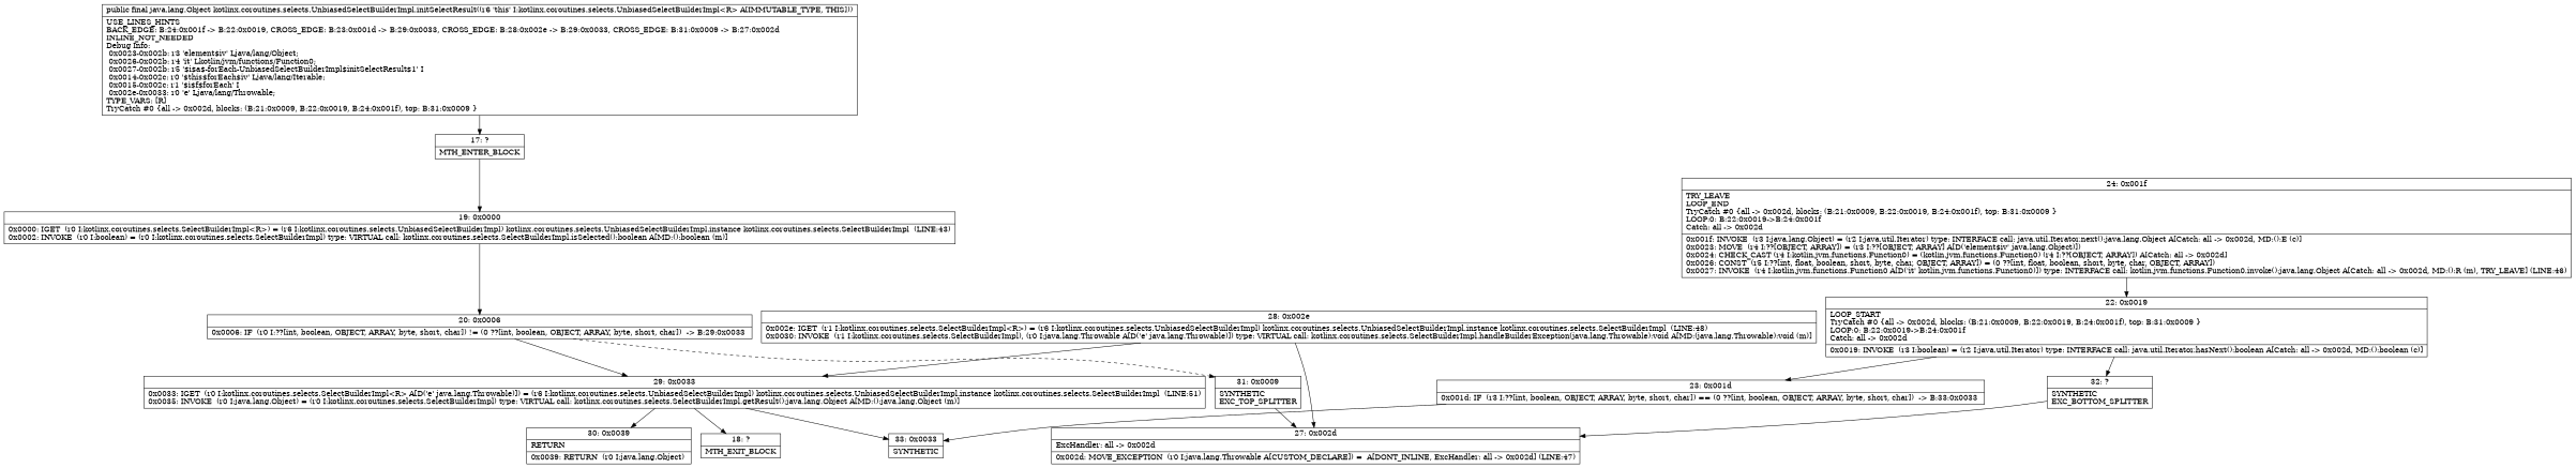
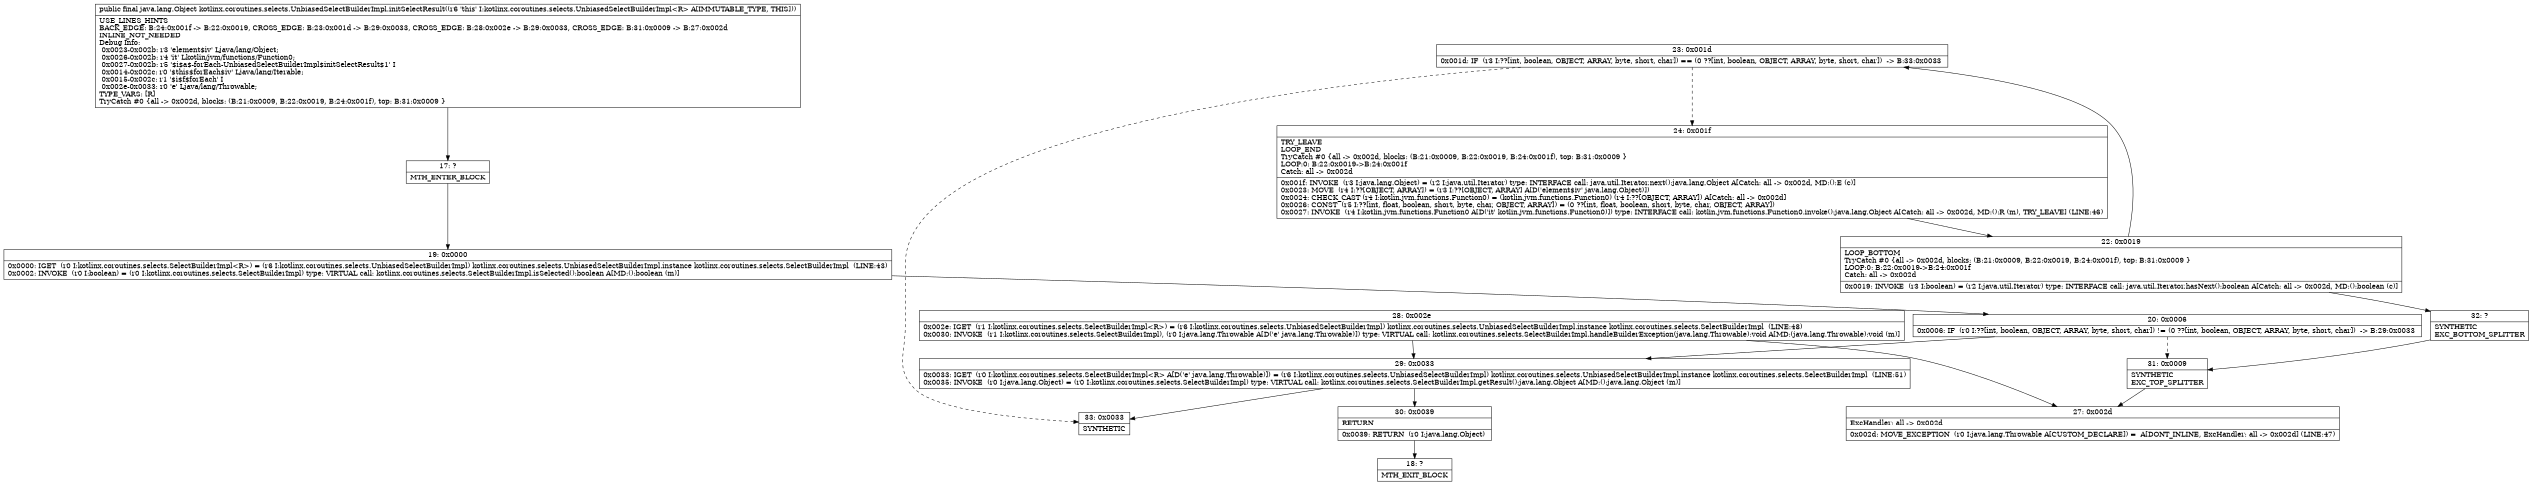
  digraph {
    node [shape=record]
    n1 [label="{17\:\ ?|MTH_ENTER_BLOCK\l}"]
    n2 [label="{19\:\ 0x0000|0x0000: IGET  (r0 I:kotlinx.coroutines.selects.SelectBuilderImpl\<R\>) = (r6 I:kotlinx.coroutines.selects.UnbiasedSelectBuilderImpl) kotlinx.coroutines.selects.UnbiasedSelectBuilderImpl.instance kotlinx.coroutines.selects.SelectBuilderImpl  (LINE:43)\l0x0002: INVOKE  (r0 I:boolean) = (r0 I:kotlinx.coroutines.selects.SelectBuilderImpl) type: VIRTUAL call: kotlinx.coroutines.selects.SelectBuilderImpl.isSelected():boolean A[MD:():boolean (m)]\l}"]
    n3 [label="{20\:\ 0x0006|0x0006: IF  (r0 I:??[int, boolean, OBJECT, ARRAY, byte, short, char]) != (0 ??[int, boolean, OBJECT, ARRAY, byte, short, char])  \-\> B:29:0x0033 \l}"]
    n4 [label="{29\:\ 0x0033|0x0033: IGET  (r0 I:kotlinx.coroutines.selects.SelectBuilderImpl\<R\> A[D('e' java.lang.Throwable)]) = (r6 I:kotlinx.coroutines.selects.UnbiasedSelectBuilderImpl) kotlinx.coroutines.selects.UnbiasedSelectBuilderImpl.instance kotlinx.coroutines.selects.SelectBuilderImpl  (LINE:51)\l0x0035: INVOKE  (r0 I:java.lang.Object) = (r0 I:kotlinx.coroutines.selects.SelectBuilderImpl) type: VIRTUAL call: kotlinx.coroutines.selects.SelectBuilderImpl.getResult():java.lang.Object A[MD:():java.lang.Object (m)]\l}"]
    n5 [label="{31\:\ 0x0009|SYNTHETIC\lEXC_TOP_SPLITTER\l}"]
    n6 [label="{30\:\ 0x0039|RETURN\l|0x0039: RETURN  (r0 I:java.lang.Object) \l}"]
    n7 [label="{33\:\ 0x0033|SYNTHETIC\l}"]
    n8 [label="{27\:\ 0x002d|ExcHandler: all \-\> 0x002d\l|0x002d: MOVE_EXCEPTION  (r0 I:java.lang.Throwable A[CUSTOM_DECLARE]) =  A[DONT_INLINE, ExcHandler: all \-\> 0x002d] (LINE:47)\l}"]
    n9 [label="{18\:\ ?|MTH_EXIT_BLOCK\l}"]
-   n10 [label="{22\:\ 0x0019|LOOP_START\lTryCatch #0 \{all \-\> 0x002d, blocks: (B:21:0x0009, B:22:0x0019, B:24:0x001f), top: B:31:0x0009 \}\lLOOP:0: B:22:0x0019\-\>B:24:0x001f\lCatch: all \-\> 0x002d\l|0x0019: INVOKE  (r3 I:boolean) = (r2 I:java.util.Iterator) type: INTERFACE call: java.util.Iterator.hasNext():boolean A[Catch: all \-\> 0x002d, MD:():boolean (c)]\l}"]
+   n10 [label="{22\:\ 0x0019|LOOP_BOTTOM\lTryCatch #0 \{all \-\> 0x002d, blocks: (B:21:0x0009, B:22:0x0019, B:24:0x001f), top: B:31:0x0009 \}\lLOOP:0: B:22:0x0019\-\>B:24:0x001f\lCatch: all \-\> 0x002d\l|0x0019: INVOKE  (r3 I:boolean) = (r2 I:java.util.Iterator) type: INTERFACE call: java.util.Iterator.hasNext():boolean A[Catch: all \-\> 0x002d, MD:():boolean (c)]\l}"]
    n11 [label="{23\:\ 0x001d|0x001d: IF  (r3 I:??[int, boolean, OBJECT, ARRAY, byte, short, char]) == (0 ??[int, boolean, OBJECT, ARRAY, byte, short, char])  \-\> B:33:0x0033 \l}"]
    n12 [label="{32\:\ ?|SYNTHETIC\lEXC_BOTTOM_SPLITTER\l}"]
    n13 [label="{24\:\ 0x001f|TRY_LEAVE\lLOOP_END\lTryCatch #0 \{all \-\> 0x002d, blocks: (B:21:0x0009, B:22:0x0019, B:24:0x001f), top: B:31:0x0009 \}\lLOOP:0: B:22:0x0019\-\>B:24:0x001f\lCatch: all \-\> 0x002d\l|0x001f: INVOKE  (r3 I:java.lang.Object) = (r2 I:java.util.Iterator) type: INTERFACE call: java.util.Iterator.next():java.lang.Object A[Catch: all \-\> 0x002d, MD:():E (c)]\l0x0023: MOVE  (r4 I:??[OBJECT, ARRAY]) = (r3 I:??[OBJECT, ARRAY] A[D('element$iv' java.lang.Object)]) \l0x0024: CHECK_CAST (r4 I:kotlin.jvm.functions.Function0) = (kotlin.jvm.functions.Function0) (r4 I:??[OBJECT, ARRAY]) A[Catch: all \-\> 0x002d]\l0x0026: CONST  (r5 I:??[int, float, boolean, short, byte, char, OBJECT, ARRAY]) = (0 ??[int, float, boolean, short, byte, char, OBJECT, ARRAY]) \l0x0027: INVOKE  (r4 I:kotlin.jvm.functions.Function0 A[D('it' kotlin.jvm.functions.Function0)]) type: INTERFACE call: kotlin.jvm.functions.Function0.invoke():java.lang.Object A[Catch: all \-\> 0x002d, MD:():R (m), TRY_LEAVE] (LINE:46)\l}"]
    n14 [label="{28\:\ 0x002e|0x002e: IGET  (r1 I:kotlinx.coroutines.selects.SelectBuilderImpl\<R\>) = (r6 I:kotlinx.coroutines.selects.UnbiasedSelectBuilderImpl) kotlinx.coroutines.selects.UnbiasedSelectBuilderImpl.instance kotlinx.coroutines.selects.SelectBuilderImpl  (LINE:48)\l0x0030: INVOKE  (r1 I:kotlinx.coroutines.selects.SelectBuilderImpl), (r0 I:java.lang.Throwable A[D('e' java.lang.Throwable)]) type: VIRTUAL call: kotlinx.coroutines.selects.SelectBuilderImpl.handleBuilderException(java.lang.Throwable):void A[MD:(java.lang.Throwable):void (m)]\l}"]
    n15 [label="{public final java.lang.Object kotlinx.coroutines.selects.UnbiasedSelectBuilderImpl.initSelectResult((r6 'this' I:kotlinx.coroutines.selects.UnbiasedSelectBuilderImpl\<R\> A[IMMUTABLE_TYPE, THIS]))  | USE_LINES_HINTS\lBACK_EDGE: B:24:0x001f \-\> B:22:0x0019, CROSS_EDGE: B:23:0x001d \-\> B:29:0x0033, CROSS_EDGE: B:28:0x002e \-\> B:29:0x0033, CROSS_EDGE: B:31:0x0009 \-\> B:27:0x002d\lINLINE_NOT_NEEDED\lDebug Info:\l  0x0023\-0x002b: r3 'element$iv' Ljava\/lang\/Object;\l  0x0026\-0x002b: r4 'it' Lkotlin\/jvm\/functions\/Function0;\l  0x0027\-0x002b: r5 '$i$a$\-forEach\-UnbiasedSelectBuilderImpl$initSelectResult$1' I\l  0x0014\-0x002c: r0 '$this$forEach$iv' Ljava\/lang\/Iterable;\l  0x0015\-0x002c: r1 '$i$f$forEach' I\l  0x002e\-0x0033: r0 'e' Ljava\/lang\/Throwable;\lTYPE_VARS: [R]\lTryCatch #0 \{all \-\> 0x002d, blocks: (B:21:0x0009, B:22:0x0019, B:24:0x001f), top: B:31:0x0009 \}\l}"]
    n1 -> n2
    n2 -> n3
    n3 -> n4
    n3 -> n5 [style=dashed]
    n4 -> n6
    n4 -> n7
    n5 -> n8
-   n4 -> n9
+   n6 -> n9
    n10 -> n11
    n10 -> n12
-   n11 -> n7
-   n12 -> n8
+   n11 -> n7 [style=dashed]
+   n11 -> n13 [style=dashed]
+   n12 -> n5
    n13 -> n10
    n14 -> n4
    n14 -> n8
    n15 -> n1
  }
